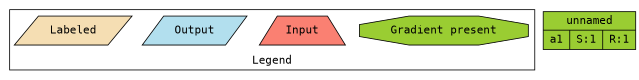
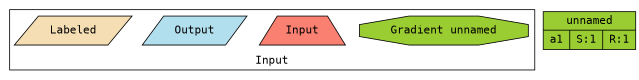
  digraph {
    fontname=Consolas
    rankdir=BT
    node [fillcolor=yellowgreen fontname=Consolas shape=parallelogram style=filled]
-   n1 [label="Gradient present" shape=octagon]
+   n1 [label="Gradient unnamed" shape=octagon]
    n2 [fillcolor=salmon label=Input shape=trapezium]
    n3 [fillcolor=lightblue2 label=Output]
    n4 [fillcolor=wheat label=Labeled]
    n5 [label="{unnamed|{a1|S:1|R:1}}" shape=record]
    subgraph cluster_1 {
-     label=Legend
+     label=Input
      n1
      n2
      n3
      n4
    }
  }
